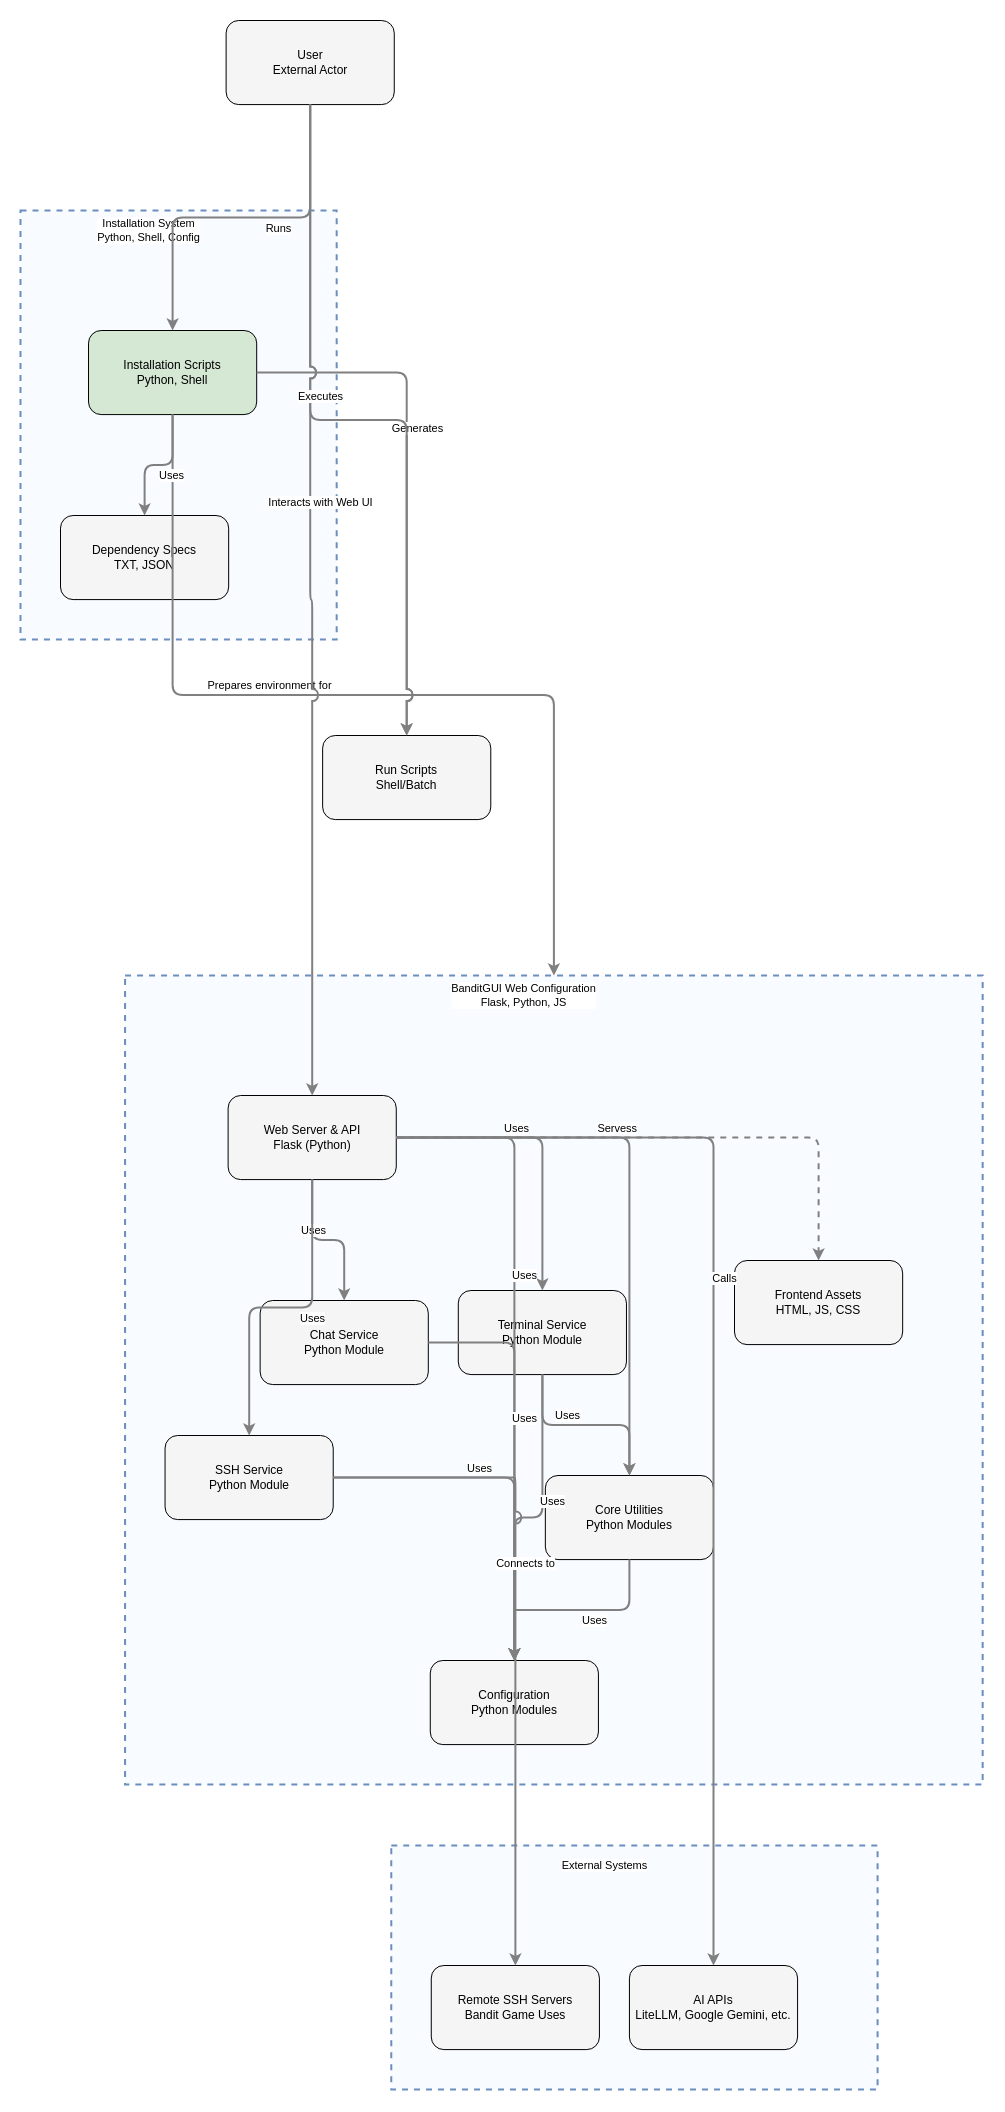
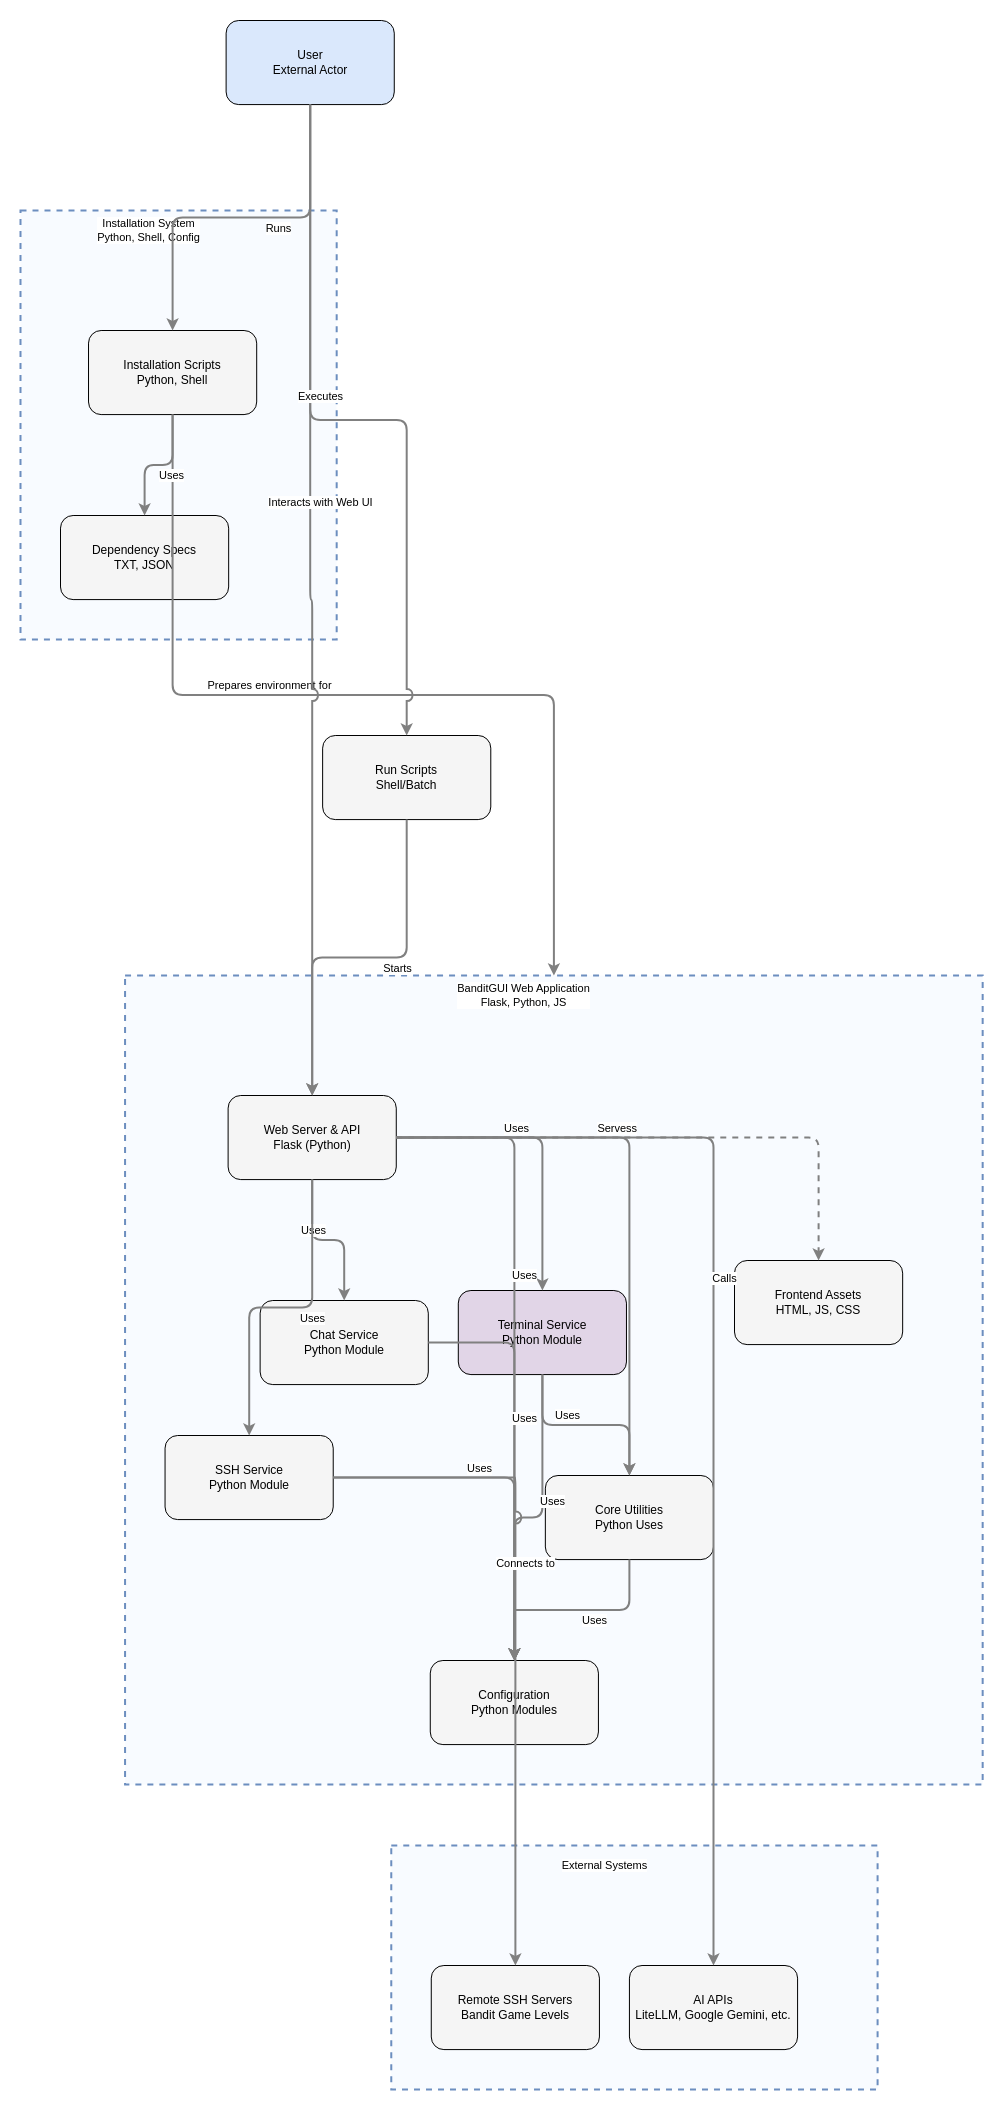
  <mxCell id="0" />
  <mxCell id="1" parent="0" />
  <mxCell id="2" value="" style="html=1;whiteSpace=wrap;container=1;fillColor=#dae8fc;strokeColor=#6c8ebf;dashed=1;fillOpacity=20;strokeWidth=2;containerType=none;recursiveResize=0;movable=1;resizable=1;autosize=0;dropTarget=0" vertex="1" parent="1"><mxGeometry x="390.77" y="1845" width="486.316" height="244.079" as="geometry" /></mxCell>
  <mxCell id="3" value="External Systems" style="edgeLabel;html=1;align=center;verticalAlign=middle;resizable=0;labelBackgroundColor=white;spacing=5" vertex="1" parent="1"><mxGeometry x="398.77" y="1853" width="410.316" height="24" as="geometry" /></mxCell>
  <mxCell id="4" value="" style="html=1;whiteSpace=wrap;container=1;fillColor=#dae8fc;strokeColor=#6c8ebf;dashed=1;fillOpacity=20;strokeWidth=2;containerType=none;recursiveResize=0;movable=1;resizable=1;autosize=0;dropTarget=0" vertex="1" parent="1"><mxGeometry x="20" y="210" width="316.184" height="429.079" as="geometry" /></mxCell>
  <mxCell id="5" value="Installation System&lt;br&gt;Python, Shell, Config" style="edgeLabel;html=1;align=center;verticalAlign=middle;resizable=0;labelBackgroundColor=white;spacing=5" vertex="1" parent="1"><mxGeometry x="28" y="218" width="240.184" height="24" as="geometry" /></mxCell>
  <mxCell id="6" value="" style="html=1;whiteSpace=wrap;container=1;fillColor=#dae8fc;strokeColor=#6c8ebf;dashed=1;fillOpacity=20;strokeWidth=2;containerType=none;recursiveResize=0;movable=1;resizable=1;autosize=0;dropTarget=0" vertex="1" parent="1"><mxGeometry x="124.559" y="975" width="857.605" height="809.079" as="geometry" /></mxCell>
- <mxCell id="7" value="BanditGUI Web Configuration&lt;br&gt;Flask, Python, JS" style="edgeLabel;html=1;align=center;verticalAlign=middle;resizable=0;labelBackgroundColor=white;spacing=5" vertex="1" parent="1"><mxGeometry x="132.559" y="983" width="781.605" height="24" as="geometry" /></mxCell>
+ <mxCell id="7" value="BanditGUI Web Application&lt;br&gt;Flask, Python, JS" style="edgeLabel;html=1;align=center;verticalAlign=middle;resizable=0;labelBackgroundColor=white;spacing=5" vertex="1" parent="1"><mxGeometry x="132.559" y="983" width="781.605" height="24" as="geometry" /></mxCell>
  <mxCell id="8" value="Run Scripts&lt;br&gt;Shell/Batch" style="rounded=1;whiteSpace=wrap;html=1;fillColor=#f5f5f5" vertex="1" parent="1"><mxGeometry x="322.132" y="735" width="168.158" height="84.079" as="geometry" /></mxCell>
- <mxCell id="9" value="User&lt;br&gt;External Actor" style="rounded=1;whiteSpace=wrap;html=1;fillColor=#f5f5f5" vertex="1" parent="1"><mxGeometry x="225.618" y="20" width="168.158" height="84.079" as="geometry" /></mxCell>
+ <mxCell id="9" value="User&lt;br&gt;External Actor" style="rounded=1;whiteSpace=wrap;html=1;fillColor=#dae8fc;" vertex="1" parent="1"><mxGeometry x="225.618" y="20" width="168.158" height="84.079" as="geometry" /></mxCell>
  <mxCell id="10" value="Web Server &amp;amp; API&lt;br&gt;Flask (Python)" style="rounded=1;whiteSpace=wrap;html=1;fillColor=#f5f5f5" vertex="1" parent="6"><mxGeometry x="103.059" y="120" width="168.158" height="84.079" as="geometry" /></mxCell>
  <mxCell id="11" value="Chat Service&lt;br&gt;Python Module" style="rounded=1;whiteSpace=wrap;html=1;fillColor=#f5f5f5" vertex="1" parent="6"><mxGeometry x="135.079" y="325" width="168.158" height="84.079" as="geometry" /></mxCell>
  <mxCell id="12" value="SSH Service&lt;br&gt;Python Module" style="rounded=1;whiteSpace=wrap;html=1;fillColor=#f5f5f5" vertex="1" parent="6"><mxGeometry x="40" y="460" width="168.158" height="84.079" as="geometry" /></mxCell>
- <mxCell id="13" value="Terminal Service&lt;br&gt;Python Module" style="rounded=1;whiteSpace=wrap;html=1;fillColor=#f5f5f5" vertex="1" parent="6"><mxGeometry x="333.237" y="315" width="168.158" height="84.079" as="geometry" /></mxCell>
- <mxCell id="14" value="Core Utilities&lt;br&gt;Python Modules" style="rounded=1;whiteSpace=wrap;html=1;fillColor=#f5f5f5" vertex="1" parent="6"><mxGeometry x="420.289" y="500" width="168.158" height="84.079" as="geometry" /></mxCell>
+ <mxCell id="13" value="Terminal Service&lt;br&gt;Python Module" style="rounded=1;whiteSpace=wrap;html=1;fillColor=#e1d5e7;" vertex="1" parent="6"><mxGeometry x="333.237" y="315" width="168.158" height="84.079" as="geometry" /></mxCell>
+ <mxCell id="14" value="Core Utilities&lt;br&gt;Python Uses" style="rounded=1;whiteSpace=wrap;html=1;fillColor=#f5f5f5" vertex="1" parent="6"><mxGeometry x="420.289" y="500" width="168.158" height="84.079" as="geometry" /></mxCell>
  <mxCell id="15" value="Configuration&lt;br&gt;Python Modules" style="rounded=1;whiteSpace=wrap;html=1;fillColor=#f5f5f5" vertex="1" parent="6"><mxGeometry x="305.21" y="685" width="168.158" height="84.079" as="geometry" /></mxCell>
  <mxCell id="16" value="Frontend Assets&lt;br&gt;HTML, JS, CSS" style="rounded=1;whiteSpace=wrap;html=1;fillColor=#f5f5f5" vertex="1" parent="6"><mxGeometry x="609.447" y="285" width="168.158" height="84.079" as="geometry" /></mxCell>
- <mxCell id="17" value="Installation Scripts&lt;br&gt;Python, Shell" style="rounded=1;whiteSpace=wrap;html=1;fillColor=#d5e8d4;" vertex="1" parent="4"><mxGeometry x="68.026" y="120" width="168.158" height="84.079" as="geometry" /></mxCell>
+ <mxCell id="17" value="Installation Scripts&lt;br&gt;Python, Shell" style="rounded=1;whiteSpace=wrap;html=1;fillColor=#f5f5f5" vertex="1" parent="4"><mxGeometry x="68.026" y="120" width="168.158" height="84.079" as="geometry" /></mxCell>
  <mxCell id="18" value="Dependency Specs&lt;br&gt;TXT, JSON" style="rounded=1;whiteSpace=wrap;html=1;fillColor=#f5f5f5" vertex="1" parent="4"><mxGeometry x="40" y="305" width="168.158" height="84.079" as="geometry" /></mxCell>
  <mxCell id="19" value="AI APIs&lt;br&gt;LiteLLM, Google Gemini, etc." style="rounded=1;whiteSpace=wrap;html=1;fillColor=#f5f5f5" vertex="1" parent="2"><mxGeometry x="238.158" y="120" width="168.158" height="84.079" as="geometry" /></mxCell>
- <mxCell id="20" value="Remote SSH Servers&lt;br&gt;Bandit Game Uses" style="rounded=1;whiteSpace=wrap;html=1;fillColor=#f5f5f5" vertex="1" parent="2"><mxGeometry x="40" y="120" width="168.158" height="84.079" as="geometry" /></mxCell>
+ <mxCell id="20" value="Remote SSH Servers&lt;br&gt;Bandit Game Levels" style="rounded=1;whiteSpace=wrap;html=1;fillColor=#f5f5f5" vertex="1" parent="2"><mxGeometry x="40" y="120" width="168.158" height="84.079" as="geometry" /></mxCell>
  <mxCell id="21" style="edgeStyle=orthogonalEdgeStyle;rounded=1;orthogonalLoop=1;jettySize=auto;html=1;strokeColor=#808080;strokeWidth=2;jumpStyle=arc;jumpSize=10;spacing=15;labelBackgroundColor=white;labelBorderColor=none" edge="1" parent="1" source="17" target="6"><mxGeometry relative="1" as="geometry" /></mxCell>
  <mxCell id="22" value="Prepares environment for" style="edgeLabel;html=1;align=center;verticalAlign=middle;resizable=0;points=[];" vertex="1" connectable="0" parent="21"><mxGeometry x="-0.2" y="10" relative="1" as="geometry"><mxPoint as="offset" /></mxGeometry></mxCell>
  <mxCell id="23" style="edgeStyle=orthogonalEdgeStyle;rounded=1;orthogonalLoop=1;jettySize=auto;html=1;strokeColor=#808080;strokeWidth=2;jumpStyle=arc;jumpSize=10;spacing=15;labelBackgroundColor=white;labelBorderColor=none" edge="1" parent="1" source="17" target="18"><mxGeometry relative="1" as="geometry" /></mxCell>
  <mxCell id="24" value="Uses" style="edgeLabel;html=1;align=center;verticalAlign=middle;resizable=0;points=[];" vertex="1" connectable="0" parent="23"><mxGeometry x="-0.2" y="10" relative="1" as="geometry"><mxPoint as="offset" /></mxGeometry></mxCell>
- <mxCell id="25" style="edgeStyle=orthogonalEdgeStyle;rounded=1;orthogonalLoop=1;jettySize=auto;html=1;strokeColor=#808080;strokeWidth=2;jumpStyle=arc;jumpSize=10;spacing=15;labelBackgroundColor=white;labelBorderColor=none" edge="1" parent="1" source="17" target="8"><mxGeometry relative="1" as="geometry" /></mxCell>
- <mxCell id="26" value="Generates" style="edgeLabel;html=1;align=center;verticalAlign=middle;resizable=0;points=[];" vertex="1" connectable="0" parent="25"><mxGeometry x="-0.2" y="10" relative="1" as="geometry"><mxPoint as="offset" /></mxGeometry></mxCell>
+ <mxCell id="27" style="edgeStyle=orthogonalEdgeStyle;rounded=1;orthogonalLoop=1;jettySize=auto;html=1;strokeColor=#808080;strokeWidth=2;jumpStyle=arc;jumpSize=10;spacing=15;labelBackgroundColor=white;labelBorderColor=none" edge="1" parent="1" source="8" target="10"><mxGeometry relative="1" as="geometry" /></mxCell>
+ <mxCell id="28" value="Starts" style="edgeLabel;html=1;align=center;verticalAlign=middle;resizable=0;points=[];" vertex="1" connectable="0" parent="27"><mxGeometry x="-0.2" y="10" relative="1" as="geometry"><mxPoint as="offset" /></mxGeometry></mxCell>
  <mxCell id="29" style="edgeStyle=orthogonalEdgeStyle;rounded=1;orthogonalLoop=1;jettySize=auto;html=1;strokeColor=#808080;strokeWidth=2;jumpStyle=arc;jumpSize=10;spacing=15;labelBackgroundColor=white;labelBorderColor=none" edge="1" parent="1" source="9" target="10"><mxGeometry relative="1" as="geometry" /></mxCell>
  <mxCell id="30" value="Interacts with Web UI" style="edgeLabel;html=1;align=center;verticalAlign=middle;resizable=0;points=[];" vertex="1" connectable="0" parent="29"><mxGeometry x="-0.2" y="10" relative="1" as="geometry"><mxPoint as="offset" /></mxGeometry></mxCell>
  <mxCell id="31" style="edgeStyle=orthogonalEdgeStyle;rounded=1;orthogonalLoop=1;jettySize=auto;html=1;strokeColor=#808080;strokeWidth=2;jumpStyle=arc;jumpSize=10;spacing=15;labelBackgroundColor=white;labelBorderColor=none" edge="1" parent="1" source="9" target="17"><mxGeometry relative="1" as="geometry" /></mxCell>
  <mxCell id="32" value="Runs" style="edgeLabel;html=1;align=center;verticalAlign=middle;resizable=0;points=[];" vertex="1" connectable="0" parent="31"><mxGeometry x="-0.2" y="10" relative="1" as="geometry"><mxPoint as="offset" /></mxGeometry></mxCell>
  <mxCell id="33" style="edgeStyle=orthogonalEdgeStyle;rounded=1;orthogonalLoop=1;jettySize=auto;html=1;strokeColor=#808080;strokeWidth=2;jumpStyle=arc;jumpSize=10;spacing=15;labelBackgroundColor=white;labelBorderColor=none" edge="1" parent="1" source="9" target="8"><mxGeometry relative="1" as="geometry" /></mxCell>
  <mxCell id="34" value="Executes" style="edgeLabel;html=1;align=center;verticalAlign=middle;resizable=0;points=[];" vertex="1" connectable="0" parent="33"><mxGeometry x="-0.2" y="10" relative="1" as="geometry"><mxPoint as="offset" /></mxGeometry></mxCell>
  <mxCell id="35" style="edgeStyle=orthogonalEdgeStyle;rounded=1;orthogonalLoop=1;jettySize=auto;html=1;strokeColor=#808080;strokeWidth=2;jumpStyle=arc;jumpSize=10;spacing=15;labelBackgroundColor=white;labelBorderColor=none" edge="1" parent="1" source="10" target="11"><mxGeometry relative="1" as="geometry" /></mxCell>
  <mxCell id="36" value="Uses" style="edgeLabel;html=1;align=center;verticalAlign=middle;resizable=0;points=[];" vertex="1" connectable="0" parent="35"><mxGeometry x="-0.2" y="10" relative="1" as="geometry"><mxPoint as="offset" /></mxGeometry></mxCell>
  <mxCell id="37" style="edgeStyle=orthogonalEdgeStyle;rounded=1;orthogonalLoop=1;jettySize=auto;html=1;strokeColor=#808080;strokeWidth=2;jumpStyle=arc;jumpSize=10;spacing=15;labelBackgroundColor=white;labelBorderColor=none" edge="1" parent="1" source="10" target="12"><mxGeometry relative="1" as="geometry" /></mxCell>
  <mxCell id="38" value="Uses" style="edgeLabel;html=1;align=center;verticalAlign=middle;resizable=0;points=[];" vertex="1" connectable="0" parent="37"><mxGeometry x="-0.2" y="10" relative="1" as="geometry"><mxPoint as="offset" /></mxGeometry></mxCell>
  <mxCell id="39" style="edgeStyle=orthogonalEdgeStyle;rounded=1;orthogonalLoop=1;jettySize=auto;html=1;strokeColor=#808080;strokeWidth=2;jumpStyle=arc;jumpSize=10;spacing=15;labelBackgroundColor=white;labelBorderColor=none" edge="1" parent="1" source="10" target="13"><mxGeometry relative="1" as="geometry" /></mxCell>
  <mxCell id="40" value="Uses" style="edgeLabel;html=1;align=center;verticalAlign=middle;resizable=0;points=[];" vertex="1" connectable="0" parent="39"><mxGeometry x="-0.2" y="10" relative="1" as="geometry"><mxPoint as="offset" /></mxGeometry></mxCell>
  <mxCell id="41" style="edgeStyle=orthogonalEdgeStyle;rounded=1;orthogonalLoop=1;jettySize=auto;html=1;strokeColor=#808080;strokeWidth=2;jumpStyle=arc;jumpSize=10;spacing=15;labelBackgroundColor=white;labelBorderColor=none" edge="1" parent="1" source="10" target="14"><mxGeometry relative="1" as="geometry" /></mxCell>
  <mxCell id="42" value="Uses" style="edgeLabel;html=1;align=center;verticalAlign=middle;resizable=0;points=[];" vertex="1" connectable="0" parent="41"><mxGeometry x="-0.2" y="10" relative="1" as="geometry"><mxPoint as="offset" /></mxGeometry></mxCell>
  <mxCell id="43" style="edgeStyle=orthogonalEdgeStyle;rounded=1;orthogonalLoop=1;jettySize=auto;html=1;strokeColor=#808080;strokeWidth=2;jumpStyle=arc;jumpSize=10;spacing=15;labelBackgroundColor=white;labelBorderColor=none" edge="1" parent="1" source="10" target="15"><mxGeometry relative="1" as="geometry" /></mxCell>
  <mxCell id="44" value="Uses" style="edgeLabel;html=1;align=center;verticalAlign=middle;resizable=0;points=[];" vertex="1" connectable="0" parent="43"><mxGeometry x="-0.2" y="10" relative="1" as="geometry"><mxPoint as="offset" /></mxGeometry></mxCell>
  <mxCell id="45" style="edgeStyle=orthogonalEdgeStyle;rounded=1;orthogonalLoop=1;jettySize=auto;html=1;strokeColor=#808080;strokeWidth=2;jumpStyle=arc;jumpSize=10;spacing=15;labelBackgroundColor=white;labelBorderColor=none;dashed=1;" edge="1" parent="1" source="10" target="16"><mxGeometry relative="1" as="geometry" /></mxCell>
  <mxCell id="46" value="Serves" style="edgeLabel;html=1;align=center;verticalAlign=middle;resizable=0;points=[];" vertex="1" connectable="0" parent="45"><mxGeometry x="-0.2" y="10" relative="1" as="geometry"><mxPoint as="offset" /></mxGeometry></mxCell>
  <mxCell id="47" style="edgeStyle=orthogonalEdgeStyle;rounded=1;orthogonalLoop=1;jettySize=auto;html=1;strokeColor=#808080;strokeWidth=2;jumpStyle=arc;jumpSize=10;spacing=15;labelBackgroundColor=white;labelBorderColor=none" edge="1" parent="1" source="10" target="19"><mxGeometry relative="1" as="geometry" /></mxCell>
  <mxCell id="48" value="Calls" style="edgeLabel;html=1;align=center;verticalAlign=middle;resizable=0;points=[];" vertex="1" connectable="0" parent="47"><mxGeometry x="-0.2" y="10" relative="1" as="geometry"><mxPoint as="offset" /></mxGeometry></mxCell>
  <mxCell id="49" style="edgeStyle=orthogonalEdgeStyle;rounded=1;orthogonalLoop=1;jettySize=auto;html=1;strokeColor=#808080;strokeWidth=2;jumpStyle=arc;jumpSize=10;spacing=15;labelBackgroundColor=white;labelBorderColor=none" edge="1" parent="1" source="13" target="14"><mxGeometry relative="1" as="geometry" /></mxCell>
  <mxCell id="50" value="Uses" style="edgeLabel;html=1;align=center;verticalAlign=middle;resizable=0;points=[];" vertex="1" connectable="0" parent="49"><mxGeometry x="-0.2" y="10" relative="1" as="geometry"><mxPoint as="offset" /></mxGeometry></mxCell>
  <mxCell id="51" style="edgeStyle=orthogonalEdgeStyle;rounded=1;orthogonalLoop=1;jettySize=auto;html=1;strokeColor=#808080;strokeWidth=2;jumpStyle=arc;jumpSize=10;spacing=15;labelBackgroundColor=white;labelBorderColor=none" edge="1" parent="1" source="13" target="15"><mxGeometry relative="1" as="geometry" /></mxCell>
  <mxCell id="52" value="Uses" style="edgeLabel;html=1;align=center;verticalAlign=middle;resizable=0;points=[];" vertex="1" connectable="0" parent="51"><mxGeometry x="-0.2" y="10" relative="1" as="geometry"><mxPoint as="offset" /></mxGeometry></mxCell>
  <mxCell id="53" style="edgeStyle=orthogonalEdgeStyle;rounded=1;orthogonalLoop=1;jettySize=auto;html=1;strokeColor=#808080;strokeWidth=2;jumpStyle=arc;jumpSize=10;spacing=15;labelBackgroundColor=white;labelBorderColor=none" edge="1" parent="1" source="11" target="15"><mxGeometry relative="1" as="geometry" /></mxCell>
  <mxCell id="54" value="Uses" style="edgeLabel;html=1;align=center;verticalAlign=middle;resizable=0;points=[];" vertex="1" connectable="0" parent="53"><mxGeometry x="-0.2" y="10" relative="1" as="geometry"><mxPoint as="offset" /></mxGeometry></mxCell>
  <mxCell id="55" style="edgeStyle=orthogonalEdgeStyle;rounded=1;orthogonalLoop=1;jettySize=auto;html=1;strokeColor=#808080;strokeWidth=2;jumpStyle=arc;jumpSize=10;spacing=15;labelBackgroundColor=white;labelBorderColor=none" edge="1" parent="1" source="12" target="15"><mxGeometry relative="1" as="geometry" /></mxCell>
  <mxCell id="56" value="Uses" style="edgeLabel;html=1;align=center;verticalAlign=middle;resizable=0;points=[];" vertex="1" connectable="0" parent="55"><mxGeometry x="-0.2" y="10" relative="1" as="geometry"><mxPoint as="offset" /></mxGeometry></mxCell>
  <mxCell id="57" style="edgeStyle=orthogonalEdgeStyle;rounded=1;orthogonalLoop=1;jettySize=auto;html=1;strokeColor=#808080;strokeWidth=2;jumpStyle=arc;jumpSize=10;spacing=15;labelBackgroundColor=white;labelBorderColor=none" edge="1" parent="1" source="12" target="20"><mxGeometry relative="1" as="geometry" /></mxCell>
  <mxCell id="58" value="Connects to" style="edgeLabel;html=1;align=center;verticalAlign=middle;resizable=0;points=[];" vertex="1" connectable="0" parent="57"><mxGeometry x="-0.2" y="10" relative="1" as="geometry"><mxPoint as="offset" /></mxGeometry></mxCell>
  <mxCell id="59" style="edgeStyle=orthogonalEdgeStyle;rounded=1;orthogonalLoop=1;jettySize=auto;html=1;strokeColor=#808080;strokeWidth=2;jumpStyle=arc;jumpSize=10;spacing=15;labelBackgroundColor=white;labelBorderColor=none" edge="1" parent="1" source="14" target="15"><mxGeometry relative="1" as="geometry" /></mxCell>
  <mxCell id="60" value="Uses" style="edgeLabel;html=1;align=center;verticalAlign=middle;resizable=0;points=[];" vertex="1" connectable="0" parent="59"><mxGeometry x="-0.2" y="10" relative="1" as="geometry"><mxPoint as="offset" /></mxGeometry></mxCell>
